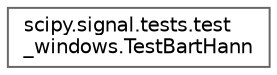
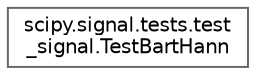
  digraph {
    rankdir=LR
-   n1 [color=gray40 fillcolor=white fontname=Helvetica fontsize=10 height=0.2 label="scipy.signal.tests.test\l_windows.TestBartHann" shape=box style=filled width=0.4]
+   n1 [color=gray40 fillcolor=white fontname=Helvetica fontsize=10 height=0.2 label="scipy.signal.tests.test\l_signal.TestBartHann" shape=box style=filled width=0.4]
  }
